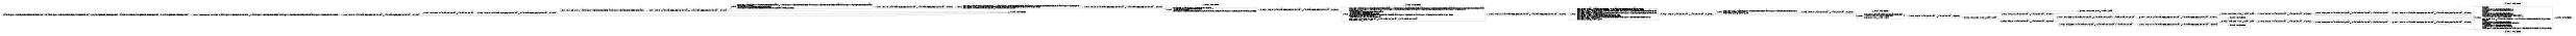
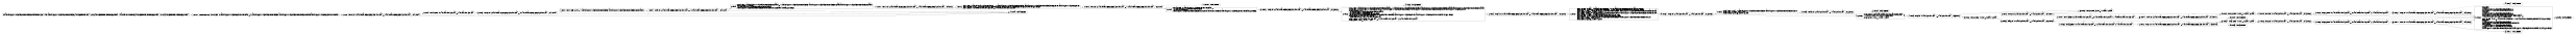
  digraph {
    rankdir=LR
    node [shape=record]
    n1 [label="{0\:\ 0x0000|MTH_ENTER_BLOCK\l|0x0000: IGET  (r0 I:android.support.v7.widget.RecyclerView$ViewHolder) = (r7 I:android.support.v7.widget.helper.ItemTouchHelper) android.support.v7.widget.helper.ItemTouchHelper.mSelected android.support.v7.widget.RecyclerView$ViewHolder \l}"]
    n2 [label="{1\:\ 0x0002|0x0002: IF  (r0 I:?[int, boolean, OBJECT, ARRAY, byte, short, char]) != (0 ?[int, boolean, OBJECT, ARRAY, byte, short, char])  \-\> B:47:0x0094 \l}"]
    n3 [label="{2\:\ 0x0004|0x0004: CONST  (r0 I:?[int, float, short, byte, char]) = (2 ?[int, float, short, byte, char]) \l}"]
    n4 [label="{47\:\ 0x0094|0x0094: RETURN   \l}"]
    n5 [label="{3\:\ 0x0005|0x0005: IF  (r8 I:?[int, boolean, OBJECT, ARRAY, byte, short, char]) != (r0 I:?[int, boolean, OBJECT, ARRAY, byte, short, char])  \-\> B:47:0x0094 \l}"]
    n6 [label="{4\:\ 0x0007|0x0007: IGET  (r8 I:int) = (r7 I:android.support.v7.widget.helper.ItemTouchHelper) android.support.v7.widget.helper.ItemTouchHelper.mActionState int \l}"]
    n7 [label="{5\:\ 0x0009|0x0009: IF  (r8 I:?[int, boolean, OBJECT, ARRAY, byte, short, char]) == (r0 I:?[int, boolean, OBJECT, ARRAY, byte, short, char])  \-\> B:47:0x0094 \l}"]
    n8 [label="{6\:\ 0x000b|0x000b: IGET  (r8 I:android.support.v7.widget.helper.ItemTouchHelper$Callback) = (r7 I:android.support.v7.widget.helper.ItemTouchHelper) android.support.v7.widget.helper.ItemTouchHelper.mCallback android.support.v7.widget.helper.ItemTouchHelper$Callback \l0x000d: INVOKE  (r8 I:boolean) = \l  (r8 I:android.support.v7.widget.helper.ItemTouchHelper$Callback)\l android.support.v7.widget.helper.ItemTouchHelper.Callback.isItemViewSwipeEnabled():boolean type: VIRTUAL \l}"]
    n9 [label="{7\:\ 0x0011|0x0011: IF  (r8 I:?[int, boolean, OBJECT, ARRAY, byte, short, char]) != (0 ?[int, boolean, OBJECT, ARRAY, byte, short, char])  \-\> B:9:0x0015 \l}"]
    n10 [label="{9\:\ 0x0015|0x0015: IGET  (r8 I:android.support.v7.widget.RecyclerView) = (r7 I:android.support.v7.widget.helper.ItemTouchHelper) android.support.v7.widget.helper.ItemTouchHelper.mRecyclerView android.support.v7.widget.RecyclerView \l0x0017: INVOKE  (r8 I:int) = (r8 I:android.support.v7.widget.RecyclerView) android.support.v7.widget.RecyclerView.getScrollState():int type: VIRTUAL \l0x001b: CONST  (r1 I:?[boolean, int, float, short, byte, char]) = (1 ?[boolean, int, float, short, byte, char]) \l}"]
    n11 [label="{10\:\ 0x001c|0x001c: IF  (r8 I:?[int, boolean, OBJECT, ARRAY, byte, short, char]) != (r1 I:?[int, boolean, OBJECT, ARRAY, byte, short, char])  \-\> B:12:0x001f \l}"]
    n12 [label="{11\:\ 0x001e|0x001e: RETURN   \l}"]
-   n13 [label="{12\:\ 0x001f|0x001f: INVOKE  (r8 I:android.support.v7.widget.RecyclerView$ViewHolder) = \l  (r7 I:android.support.v7.widget.helper.ItemTouchHelper)\l  (r9 I:android.view.MotionEvent)\l android.support.v7.widget.helper.ItemTouchHelper.findSwipedView(android.view.MotionEvent):android.support.v7.widget.RecyclerView$ViewHolder type: DIRECT \l}"]
+   n13 [label="{12\:\ 0x001f|0x001f: INVOKE  (r8 I:android.support.v7.widget.RecyclerView$ViewHolder) = \l  (r7 I:android.support.v7.widget.helper.ItemTouchHelper)\l  (r9 I:this.view.MotionEvent)\l android.support.v7.widget.helper.ItemTouchHelper.findSwipedView(android.view.MotionEvent):android.support.v7.widget.RecyclerView$ViewHolder type: DIRECT \l}"]
    n14 [label="{13\:\ 0x0023|0x0023: IF  (r8 I:?[int, boolean, OBJECT, ARRAY, byte, short, char]) != (0 ?[int, boolean, OBJECT, ARRAY, byte, short, char])  \-\> B:15:0x0026 \l}"]
    n15 [label="{14\:\ 0x0025|0x0025: RETURN   \l}"]
    n16 [label="{15\:\ 0x0026|0x0026: IGET  (r2 I:android.support.v7.widget.helper.ItemTouchHelper$Callback) = (r7 I:android.support.v7.widget.helper.ItemTouchHelper) android.support.v7.widget.helper.ItemTouchHelper.mCallback android.support.v7.widget.helper.ItemTouchHelper$Callback \l0x0028: IGET  (r3 I:android.support.v7.widget.RecyclerView) = (r7 I:android.support.v7.widget.helper.ItemTouchHelper) android.support.v7.widget.helper.ItemTouchHelper.mRecyclerView android.support.v7.widget.RecyclerView \l0x002a: INVOKE  (r2 I:int) = \l  (r2 I:android.support.v7.widget.helper.ItemTouchHelper$Callback)\l  (r3 I:android.support.v7.widget.RecyclerView)\l  (r8 I:android.support.v7.widget.RecyclerView$ViewHolder)\l android.support.v7.widget.helper.ItemTouchHelper.Callback.getAbsoluteMovementFlags(android.support.v7.widget.RecyclerView, android.support.v7.widget.RecyclerView$ViewHolder):int type: VIRTUAL \l0x002e: CONST  (r3 I:?[int, float, short, byte, char]) = \l  (65280(0xff00, float:9.1477E\-41) ?[int, float, short, byte, char])\l \l0x0031: ARITH  (r2 I:?[int, boolean, short, byte, char]) = (r2 I:?[int, boolean, short, byte, char]) & (r3 I:?[int, boolean, short, byte, char]) \l0x0032: ARITH  (r2 I:int) = (r2 I:int) \>\> (8 int) \l}"]
    n17 [label="{16\:\ 0x0034|0x0034: IF  (r2 I:?[int, boolean, OBJECT, ARRAY, byte, short, char]) != (0 ?[int, boolean, OBJECT, ARRAY, byte, short, char])  \-\> B:18:0x0037 \l}"]
    n18 [label="{18\:\ 0x0037|0x0037: INVOKE  (r3 I:float) = (r9 I:android.view.MotionEvent), (r10 I:int) android.view.MotionEvent.getX(int):float type: VIRTUAL \l0x003b: INVOKE  (r10 I:float) = (r9 I:android.view.MotionEvent), (r10 I:int) android.view.MotionEvent.getY(int):float type: VIRTUAL \l0x003f: IGET  (r4 I:float) = (r7 I:android.support.v7.widget.helper.ItemTouchHelper) android.support.v7.widget.helper.ItemTouchHelper.mInitialTouchX float \l0x0041: ARITH  (r3 I:float) = (r3 I:float) \- (r4 I:float) \l0x0042: IGET  (r4 I:float) = (r7 I:android.support.v7.widget.helper.ItemTouchHelper) android.support.v7.widget.helper.ItemTouchHelper.mInitialTouchY float \l0x0044: ARITH  (r10 I:float) = (r10 I:float) \- (r4 I:float) \l0x0045: INVOKE  (r4 I:float) = (r3 I:float) java.lang.Math.abs(float):float type: STATIC \l0x0049: INVOKE  (r5 I:float) = (r10 I:float) java.lang.Math.abs(float):float type: STATIC \l0x004d: IGET  (r6 I:int) = (r7 I:android.support.v7.widget.helper.ItemTouchHelper) android.support.v7.widget.helper.ItemTouchHelper.mSlop int \l0x004f: CAST  (r6 I:float) = (float) (r6 I:int) \l0x0050: CMP_G  (r6 I:int) = (r4 I:float), (r6 I:float) \l}"]
    n19 [label="{19\:\ 0x0052|0x0052: IF  (r6 I:?[int, byte, short, char]) \>= (0 ?[int, byte, short, char])  \-\> B:23:0x005c \l}"]
    n20 [label="{20\:\ 0x0054|0x0054: IGET  (r6 I:int) = (r7 I:android.support.v7.widget.helper.ItemTouchHelper) android.support.v7.widget.helper.ItemTouchHelper.mSlop int \l0x0056: CAST  (r6 I:float) = (float) (r6 I:int) \l0x0057: CMP_G  (r6 I:int) = (r5 I:float), (r6 I:float) \l}"]
    n21 [label="{23\:\ 0x005c|0x005c: CONST  (r6 I:?[int, float, boolean, short, byte, char, OBJECT, ARRAY]) = \l  (0 ?[int, float, boolean, short, byte, char, OBJECT, ARRAY])\l \l0x005d: CMP_L  (r4 I:int) = (r4 I:float), (r5 I:float) \l}"]
    n22 [label="{21\:\ 0x0059|0x0059: IF  (r6 I:?[int, byte, short, char]) \>= (0 ?[int, byte, short, char])  \-\> B:23:0x005c \l}"]
    n23 [label="{24\:\ 0x005f|0x005f: IF  (r4 I:?[int, byte, short, char]) \<= (0 ?[int, byte, short, char])  \-\> B:35:0x0073 \l}"]
    n24 [label="{22\:\ 0x005b|0x005b: RETURN   \l}"]
    n25 [label="{25\:\ 0x0061|0x0061: CMP_G  (r10 I:int) = (r3 I:float), (r6 I:float) \l}"]
    n26 [label="{35\:\ 0x0073|0x0073: CMP_G  (r3 I:int) = (r10 I:float), (r6 I:float) \l}"]
    n27 [label="{26\:\ 0x0063|0x0063: IF  (r10 I:?[int, byte, short, char]) \>= (0 ?[int, byte, short, char])  \-\> B:30:0x006a \l}"]
    n28 [label="{27\:\ 0x0065|0x0065: ARITH  (r10 I:?[int, boolean, short, byte, char]) = (r2 I:?[int, boolean, short, byte, char]) & (4 ?[int, float, short, byte, char]) \l}"]
    n29 [label="{30\:\ 0x006a|0x006a: CMP_L  (r10 I:int) = (r3 I:float), (r6 I:float) \l}"]
    n30 [label="{28\:\ 0x0067|0x0067: IF  (r10 I:?[int, boolean, OBJECT, ARRAY, byte, short, char]) != (0 ?[int, boolean, OBJECT, ARRAY, byte, short, char])  \-\> B:30:0x006a \l}"]
    n31 [label="{31\:\ 0x006c|0x006c: IF  (r10 I:?[int, byte, short, char]) \<= (0 ?[int, byte, short, char])  \-\> B:45:0x0085 \l}"]
    n32 [label="{29\:\ 0x0069|0x0069: RETURN   \l}"]
    n33 [label="{32\:\ 0x006e|0x006e: ARITH  (r10 I:?[int, boolean, short, byte, char]) = (r2 I:?[int, boolean, short, byte, char]) & (8 ?[int, float, short, byte, char]) \l}"]
    n34 [label="{45\:\ 0x0085|0x0085: IPUT  \l  (r6 I:float)\l  (r7 I:android.support.v7.widget.helper.ItemTouchHelper)\l android.support.v7.widget.helper.ItemTouchHelper.mDy float \l0x0087: IPUT  \l  (r6 I:float)\l  (r7 I:android.support.v7.widget.helper.ItemTouchHelper)\l android.support.v7.widget.helper.ItemTouchHelper.mDx float \l0x0089: CONST  (r10 I:?[int, float, boolean, short, byte, char, OBJECT, ARRAY]) = \l  (0 ?[int, float, boolean, short, byte, char, OBJECT, ARRAY])\l \l0x008a: INVOKE  (r9 I:int) = (r9 I:android.view.MotionEvent), (r10 I:int) android.view.MotionEvent.getPointerId(int):int type: VIRTUAL \l0x008e: IPUT  \l  (r9 I:int)\l  (r7 I:android.support.v7.widget.helper.ItemTouchHelper)\l android.support.v7.widget.helper.ItemTouchHelper.mActivePointerId int \l0x0090: INVOKE  \l  (r7 I:android.support.v7.widget.helper.ItemTouchHelper)\l  (r8 I:android.support.v7.widget.RecyclerView$ViewHolder)\l  (r1 I:int)\l android.support.v7.widget.helper.ItemTouchHelper.select(android.support.v7.widget.RecyclerView$ViewHolder, int):void type: VIRTUAL \l}"]
    n35 [label="{33\:\ 0x0070|0x0070: IF  (r10 I:?[int, boolean, OBJECT, ARRAY, byte, short, char]) != (0 ?[int, boolean, OBJECT, ARRAY, byte, short, char])  \-\> B:45:0x0085 \l}"]
    n36 [label="{46\:\ 0x0093|0x0093: RETURN   \l}"]
    n37 [label="{34\:\ 0x0072|0x0072: RETURN   \l}"]
    n38 [label="{36\:\ 0x0075|0x0075: IF  (r3 I:?[int, byte, short, char]) \>= (0 ?[int, byte, short, char])  \-\> B:40:0x007c \l}"]
    n39 [label="{37\:\ 0x0077|0x0077: ARITH  (r3 I:?[int, boolean, short, byte, char]) = (r2 I:?[int, boolean, short, byte, char]) & (1 ?[boolean, int, float, short, byte, char]) \l}"]
    n40 [label="{40\:\ 0x007c|0x007c: CMP_L  (r10 I:int) = (r10 I:float), (r6 I:float) \l}"]
    n41 [label="{38\:\ 0x0079|0x0079: IF  (r3 I:?[int, boolean, OBJECT, ARRAY, byte, short, char]) != (0 ?[int, boolean, OBJECT, ARRAY, byte, short, char])  \-\> B:40:0x007c \l}"]
    n42 [label="{41\:\ 0x007e|0x007e: IF  (r10 I:?[int, byte, short, char]) \<= (0 ?[int, byte, short, char])  \-\> B:45:0x0085 \l}"]
    n43 [label="{39\:\ 0x007b|0x007b: RETURN   \l}"]
    n44 [label="{42\:\ 0x0080|0x0080: ARITH  (r10 I:?[int, boolean, short, byte, char]) = (r2 I:?[int, boolean, short, byte, char]) & (2 ?[int, float, short, byte, char]) \l}"]
    n45 [label="{43\:\ 0x0082|0x0082: IF  (r10 I:?[int, boolean, OBJECT, ARRAY, byte, short, char]) != (0 ?[int, boolean, OBJECT, ARRAY, byte, short, char])  \-\> B:45:0x0085 \l}"]
    n46 [label="{44\:\ 0x0084|0x0084: RETURN   \l}"]
    n47 [label="{void android.support.v7.widget.helper.ItemTouchHelper.checkSelectForSwipe((r7 'this' I:android.support.v7.widget.helper.ItemTouchHelper A[IMMUTABLE_TYPE, THIS]), (r8 I:int A[IMMUTABLE_TYPE, METHOD_ARGUMENT]), (r9 I:android.view.MotionEvent A[IMMUTABLE_TYPE, METHOD_ARGUMENT]), (r10 I:int A[IMMUTABLE_TYPE, METHOD_ARGUMENT])) }"]
    n1 -> n2
    n2 -> n3 [style=dashed]
    n2 -> n4
    n3 -> n5
    n5 -> n4
    n5 -> n6 [style=dashed]
    n6 -> n7
    n7 -> n4
    n7 -> n8 [style=dashed]
    n8 -> n9
    n9 -> n4 [style=dashed]
    n9 -> n10
    n10 -> n11
    n11 -> n12 [style=dashed]
    n11 -> n13
    n13 -> n14
    n14 -> n15 [style=dashed]
    n14 -> n16
    n16 -> n17
    n17 -> n18
    n18 -> n19
    n19 -> n20 [style=dashed]
    n19 -> n21
    n20 -> n22
    n21 -> n23
    n22 -> n21
    n22 -> n24 [style=dashed]
    n23 -> n25 [style=dashed]
    n23 -> n26
    n25 -> n27
    n27 -> n28 [style=dashed]
    n27 -> n29
    n28 -> n30
    n29 -> n31
    n30 -> n29
    n30 -> n32 [style=dashed]
    n31 -> n33 [style=dashed]
    n31 -> n34
    n33 -> n35
    n34 -> n36
    n35 -> n34
    n35 -> n37 [style=solid]
    n38 -> n26
    n38 -> n39 [style=dashed]
    n38 -> n40
    n39 -> n41
    n40 -> n42
    n41 -> n40
    n41 -> n43 [style=dashed]
    n42 -> n34
    n42 -> n44 [style=dashed]
    n44 -> n45
    n45 -> n34
    n45 -> n46 [style=dashed]
    n47 -> n1
  }
